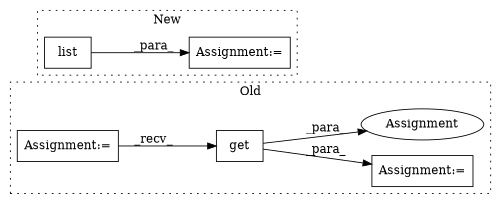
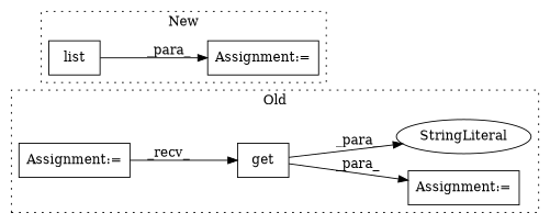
  digraph {
    rankdir=LR
    node [a=7 l=1 shape=box]
    n1 [a=32 l="4,1" label=get s="1853,1869"]
    n2 [label="Assignment:=" s=1797]
-   n3 [a=45 l=9 label=Assignment s=1857 shape=ellipse]
+   n3 [a=45 l=9 label=StringLiteral s=1857 shape=ellipse]
    n4 [label="Assignment:=" s=1603]
    n5 [a=32 l="5,1" label=list s="1705,1745"]
    n6 [l=2 label="Assignment:=" s=1703]
    subgraph cluster_1 {
      label=Old
      style=dotted
      n1
      n2
      n3
      n4
    }
    subgraph cluster_2 {
      label=New
      style=dotted
      n5
      n6
    }
    n1 -> n2 [label=_para_]
    n1 -> n3 [label=_para_]
    n4 -> n1 [label=_recv_]
    n5 -> n6 [label=_para_]
  }
